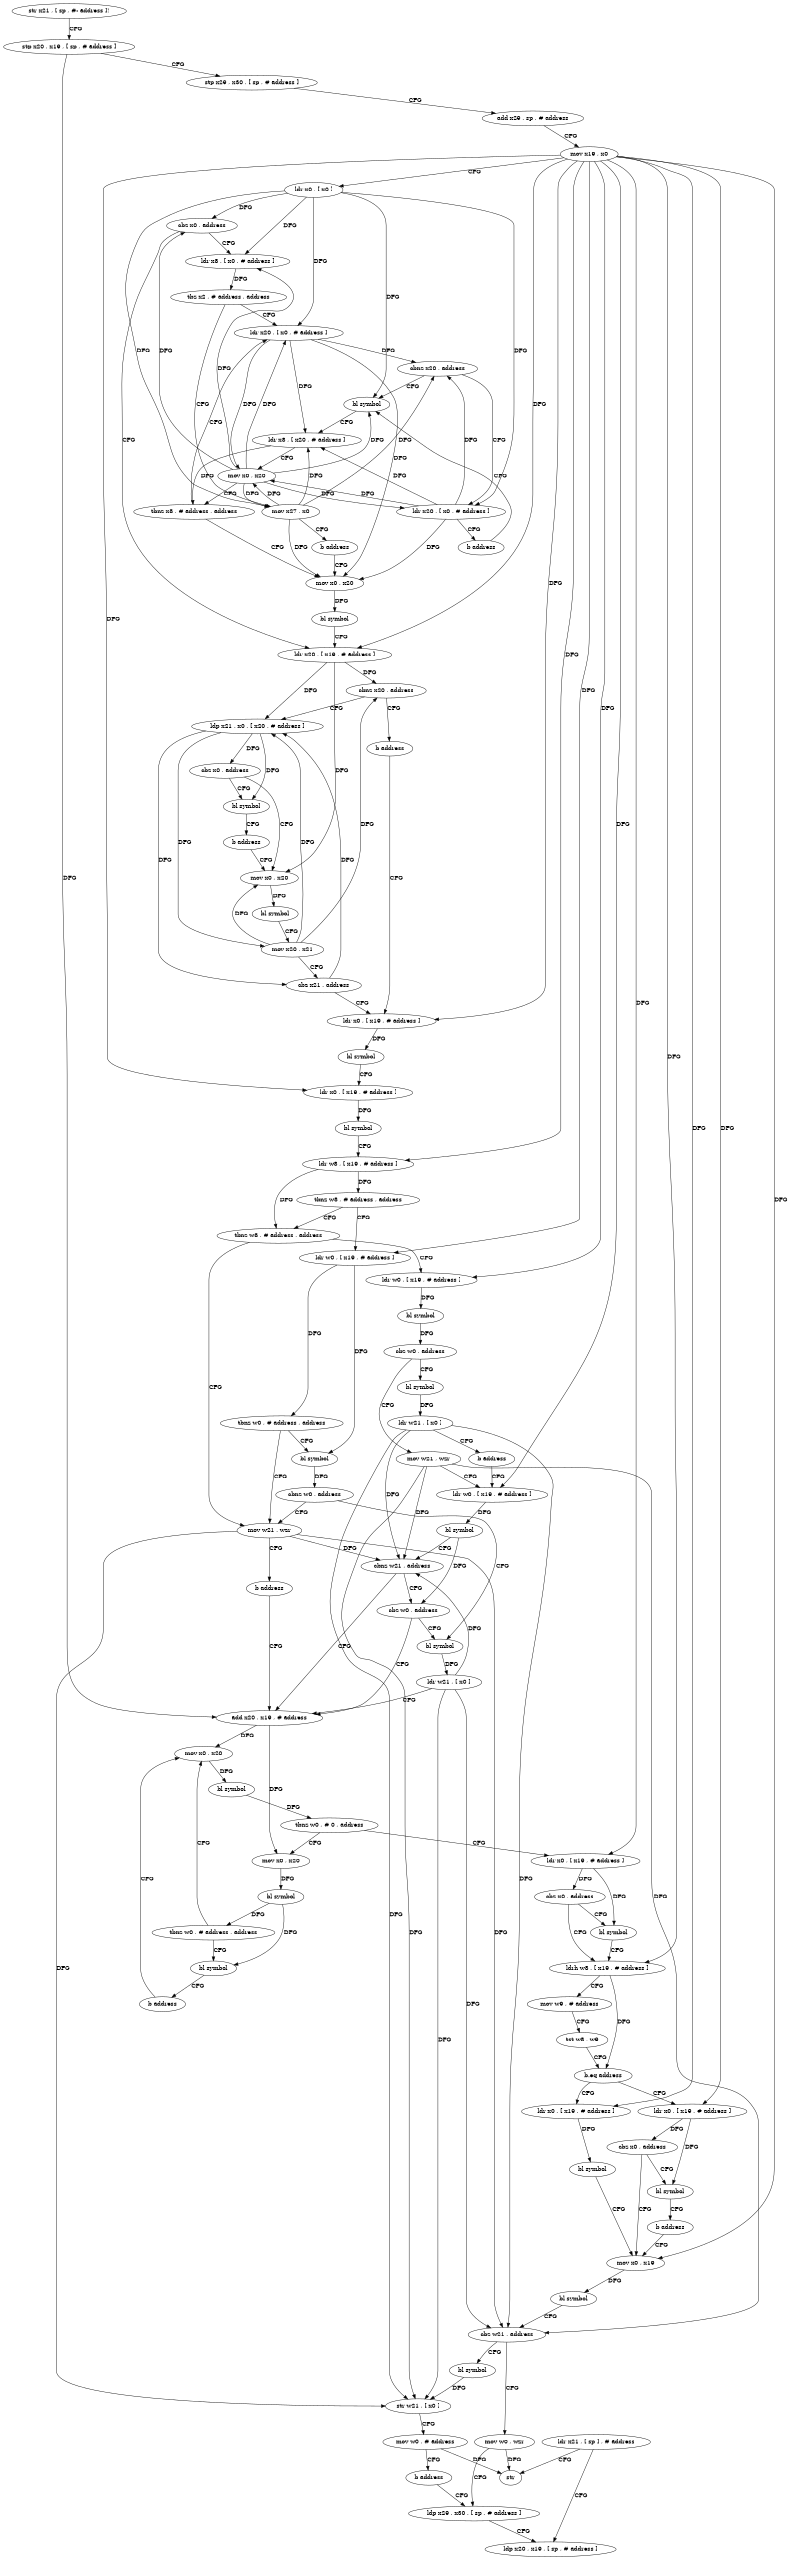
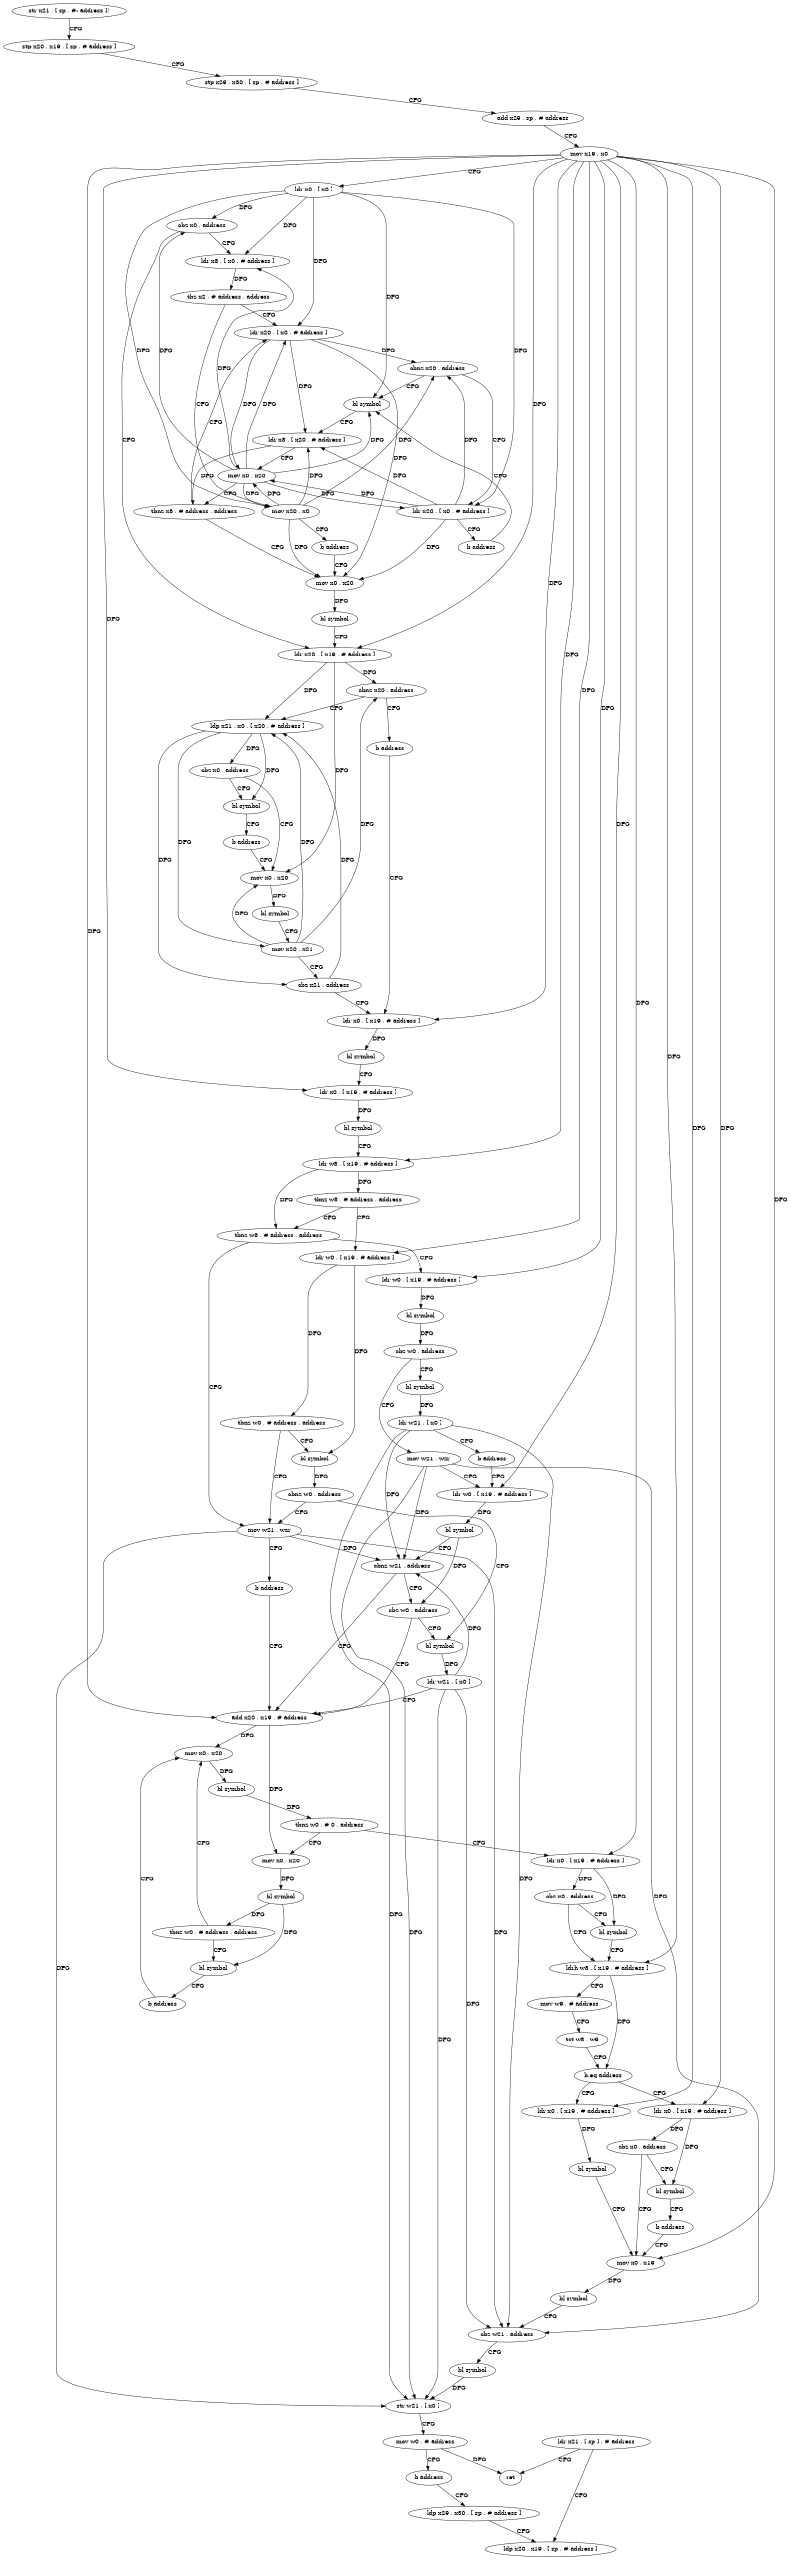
  digraph {
    n1 [label="str x21 , [ sp , #- address ]!"]
    n2 [label="stp x20 , x19 , [ sp , # address ]"]
    n3 [label="stp x29 , x30 , [ sp , # address ]"]
    n4 [label="add x29 , sp , # address"]
    n5 [label="mov x19 , x0"]
    n6 [label="ldr x0 , [ x0 ]"]
    n7 [label="ldr x20 , [ x19 , # address ]"]
    n8 [label="ldr x0 , [ x19 , # address ]"]
    n9 [label="ldr x0 , [ x19 , # address ]"]
    n10 [label="ldr w8 , [ x19 , # address ]"]
    n11 [label="ldr w0 , [ x19 , # address ]"]
    n12 [label="ldr w0 , [ x19 , # address ]"]
    n13 [label="add x20 , x19 , # address"]
    n14 [label="ldr w0 , [ x19 , # address ]"]
    n15 [label="ldr x0 , [ x19 , # address ]"]
    n16 [label="ldrh w8 , [ x19 , # address ]"]
    n17 [label="ldr x0 , [ x19 , # address ]"]
    n18 [label="ldr x0 , [ x19 , # address ]"]
    n19 [label="mov x0 , x19"]
    n20 [label="cbz x0 , address"]
    n21 [label="ldr x8 , [ x0 , # address ]"]
    n22 [label="ldr x20 , [ x0 , # address ]"]
-   n23 [label="mov x27 , x0"]
+   n23 [label="mov x20 , x0"]
    n24 [label="bl symbol"]
    n25 [label="ldr x20 , [ x0 , # address ]"]
    n26 [label="cbnz x20 , address"]
    n27 [label="ldp x21 , x0 , [ x20 , # address ]"]
    n28 [label="mov x0 , x20"]
    n29 [label="bl symbol"]
    n30 [label="bl symbol"]
    n31 [label="tbnz w8 , # address , address"]
    n32 [label="tbnz w8 , # address , address"]
    n33 [label="tbnz w0 , # address , address"]
    n34 [label="bl symbol"]
    n35 [label="bl symbol"]
    n36 [label="mov x0 , x20"]
    n37 [label="mov x0 , x20"]
    n38 [label="bl symbol"]
    n39 [label="cbz x0 , address"]
    n40 [label="bl symbol"]
    n41 [label="mov w9 , # address"]
    n42 [label="b.eq address"]
    n43 [label="bl symbol"]
    n44 [label="cbz x0 , address"]
    n45 [label="bl symbol"]
    n46 [label="bl symbol"]
    n47 [label="tbz x2 , # address , address"]
    n48 [label="cbnz x20 , address"]
    n49 [label="mov x0 , x20"]
    n50 [label="ldr x8 , [ x20 , # address ]"]
    n51 [label="mov x0 , x20"]
    n52 [label="b address"]
    n53 [label="b address"]
    n54 [label="b address"]
    n55 [label="cbz x0 , address"]
    n56 [label="bl symbol"]
    n57 [label="mov x20 , x21"]
    n58 [label="cbz x21 , address"]
    n59 [label="bl symbol"]
    n60 [label="b address"]
    n61 [label="bl symbol"]
    n62 [label="tbnz x8 , # address , address"]
    n63 [label="mov w21 , wzr"]
    n64 [label="cbnz w0 , address"]
    n65 [label="b address"]
    n66 [label="cbnz w21 , address"]
    n67 [label="str w21 , [ x0 ]"]
    n68 [label="cbz w21 , address"]
    n69 [label="cbz w0 , address"]
    n70 [label="mov w0 , # address"]
-   n71 [label="mov w0 , wzr"]
    n72 [label="bl symbol"]
    n73 [label="bl symbol"]
    n74 [label="cbz w0 , address"]
    n75 [label="bl symbol"]
    n76 [label="bl symbol"]
    n77 [label="ldr w21 , [ x0 ]"]
    n78 [label="mov w21 , wzr"]
    n79 [label="bl symbol"]
    n80 [label="ldr w21 , [ x0 ]"]
    n81 [label="b address"]
    n82 [label="tbnz w0 , # 0 , address"]
    n83 [label="tst w8 , w9"]
    n84 [label="tbnz w0 , # address , address"]
    n85 [label="bl symbol"]
    n86 [label="b address"]
    n87 [label="b address"]
    n88 [label="ldp x29 , x30 , [ sp , # address ]"]
-   n89 [label=str]
+   n89 [label=ret]
    n90 [label="ldp x20 , x19 , [ sp , # address ]"]
    n91 [label="b address"]
    n92 [label="ldr x21 , [ sp ] , # address"]
    n1 -> n2 [label=CFG]
    n2 -> n3 [label=CFG]
    n3 -> n4 [label=CFG]
    n4 -> n5 [label=CFG]
    n5 -> n6 [label=CFG]
    n5 -> n7 [label=DFG]
    n5 -> n8 [label=DFG]
    n5 -> n9 [label=DFG]
    n5 -> n10 [label=DFG]
    n5 -> n11 [label=DFG]
    n5 -> n12 [label=DFG]
-   n2 -> n13 [label=DFG]
+   n5 -> n13 [label=DFG]
    n5 -> n14 [label=DFG]
    n5 -> n15 [label=DFG]
    n5 -> n16 [label=DFG]
    n5 -> n17 [label=DFG]
    n5 -> n18 [label=DFG]
    n5 -> n19 [label=DFG]
    n6 -> n20 [label=DFG]
    n6 -> n21 [label=DFG]
    n6 -> n22 [label=DFG]
    n6 -> n23 [label=DFG]
    n6 -> n24 [label=DFG]
    n6 -> n25 [label=DFG]
    n7 -> n26 [label=DFG]
    n7 -> n27 [label=DFG]
    n7 -> n28 [label=DFG]
    n8 -> n29 [label=DFG]
    n9 -> n30 [label=DFG]
    n10 -> n31 [label=DFG]
    n10 -> n32 [label=DFG]
    n11 -> n33 [label=DFG]
    n11 -> n34 [label=DFG]
    n12 -> n35 [label=DFG]
    n13 -> n36 [label=DFG]
    n13 -> n37 [label=DFG]
    n14 -> n38 [label=DFG]
    n15 -> n39 [label=DFG]
    n15 -> n40 [label=DFG]
    n16 -> n41 [label=CFG]
    n16 -> n42 [label=DFG]
    n17 -> n43 [label=DFG]
    n18 -> n44 [label=DFG]
    n18 -> n45 [label=DFG]
    n19 -> n46 [label=DFG]
    n20 -> n7 [label=CFG]
    n20 -> n21 [label=CFG]
    n21 -> n47 [label=DFG]
    n22 -> n48 [label=DFG]
    n22 -> n49 [label=DFG]
    n22 -> n50 [label=DFG]
    n22 -> n51 [label=DFG]
    n23 -> n48 [label=DFG]
    n23 -> n49 [label=DFG]
    n23 -> n50 [label=DFG]
    n23 -> n51 [label=DFG]
    n23 -> n52 [label=CFG]
    n24 -> n50 [label=CFG]
    n25 -> n48 [label=DFG]
    n25 -> n49 [label=DFG]
    n25 -> n50 [label=DFG]
    n25 -> n51 [label=DFG]
    n25 -> n53 [label=CFG]
    n26 -> n27 [label=CFG]
    n26 -> n54 [label=CFG]
    n27 -> n55 [label=DFG]
    n27 -> n56 [label=DFG]
    n27 -> n57 [label=DFG]
    n27 -> n58 [label=DFG]
    n28 -> n59 [label=DFG]
    n29 -> n9 [label=CFG]
    n30 -> n10 [label=CFG]
    n31 -> n11 [label=CFG]
    n31 -> n32 [label=CFG]
    n32 -> n12 [label=CFG]
    n32 -> n63 [label=CFG]
    n33 -> n34 [label=CFG]
    n33 -> n63 [label=CFG]
    n34 -> n64 [label=DFG]
    n35 -> n74 [label=DFG]
    n36 -> n75 [label=DFG]
    n37 -> n76 [label=DFG]
    n38 -> n66 [label=CFG]
    n38 -> n69 [label=DFG]
    n39 -> n16 [label=CFG]
    n39 -> n40 [label=CFG]
    n40 -> n16 [label=CFG]
    n41 -> n83 [label=CFG]
    n42 -> n17 [label=CFG]
    n42 -> n18 [label=CFG]
    n43 -> n19 [label=CFG]
    n44 -> n19 [label=CFG]
    n44 -> n45 [label=CFG]
    n45 -> n87 [label=CFG]
    n46 -> n68 [label=CFG]
    n47 -> n22 [label=CFG]
    n47 -> n23 [label=CFG]
    n48 -> n24 [label=CFG]
    n48 -> n25 [label=CFG]
    n49 -> n61 [label=DFG]
    n50 -> n51 [label=CFG]
    n50 -> n62 [label=DFG]
    n51 -> n20 [label=DFG]
    n51 -> n21 [label=DFG]
    n51 -> n22 [label=DFG]
    n51 -> n23 [label=DFG]
    n51 -> n24 [label=DFG]
    n51 -> n25 [label=DFG]
    n51 -> n62 [label=CFG]
    n52 -> n49 [label=CFG]
    n53 -> n24 [label=CFG]
    n54 -> n8 [label=CFG]
    n55 -> n28 [label=CFG]
    n55 -> n56 [label=CFG]
    n56 -> n60 [label=CFG]
    n57 -> n26 [label=DFG]
    n57 -> n27 [label=DFG]
    n57 -> n28 [label=DFG]
    n57 -> n58 [label=CFG]
    n58 -> n8 [label=CFG]
    n58 -> n27 [label=DFG]
    n59 -> n57 [label=CFG]
    n60 -> n28 [label=CFG]
    n61 -> n7 [label=CFG]
    n62 -> n22 [label=CFG]
    n62 -> n49 [label=CFG]
    n63 -> n65 [label=CFG]
    n63 -> n66 [label=DFG]
    n63 -> n67 [label=DFG]
    n63 -> n68 [label=DFG]
    n64 -> n63 [label=CFG]
    n64 -> n73 [label=CFG]
    n65 -> n13 [label=CFG]
    n66 -> n13 [label=CFG]
    n66 -> n69 [label=CFG]
    n67 -> n70 [label=CFG]
-   n68 -> n71 [label=CFG]
    n68 -> n72 [label=CFG]
    n69 -> n13 [label=CFG]
    n69 -> n73 [label=CFG]
    n70 -> n89 [label=DFG]
    n70 -> n91 [label=CFG]
-   n71 -> n88 [label=CFG]
-   n71 -> n89 [label=DFG]
    n72 -> n67 [label=DFG]
    n73 -> n77 [label=DFG]
    n74 -> n78 [label=CFG]
    n74 -> n79 [label=CFG]
    n75 -> n82 [label=DFG]
    n76 -> n84 [label=DFG]
    n76 -> n85 [label=DFG]
    n77 -> n13 [label=CFG]
    n77 -> n66 [label=DFG]
    n77 -> n67 [label=DFG]
    n77 -> n68 [label=DFG]
    n78 -> n14 [label=CFG]
    n78 -> n66 [label=DFG]
    n78 -> n67 [label=DFG]
    n78 -> n68 [label=DFG]
    n79 -> n80 [label=DFG]
    n80 -> n66 [label=DFG]
    n80 -> n67 [label=DFG]
    n80 -> n68 [label=DFG]
    n80 -> n81 [label=CFG]
    n81 -> n14 [label=CFG]
    n82 -> n15 [label=CFG]
    n82 -> n37 [label=CFG]
    n83 -> n42 [label=CFG]
    n84 -> n36 [label=CFG]
    n84 -> n85 [label=CFG]
    n85 -> n86 [label=CFG]
    n86 -> n36 [label=CFG]
    n87 -> n19 [label=CFG]
    n88 -> n90 [label=CFG]
    n91 -> n88 [label=CFG]
    n92 -> n89 [label=CFG]
    n92 -> n90 [label=CFG]
  }
